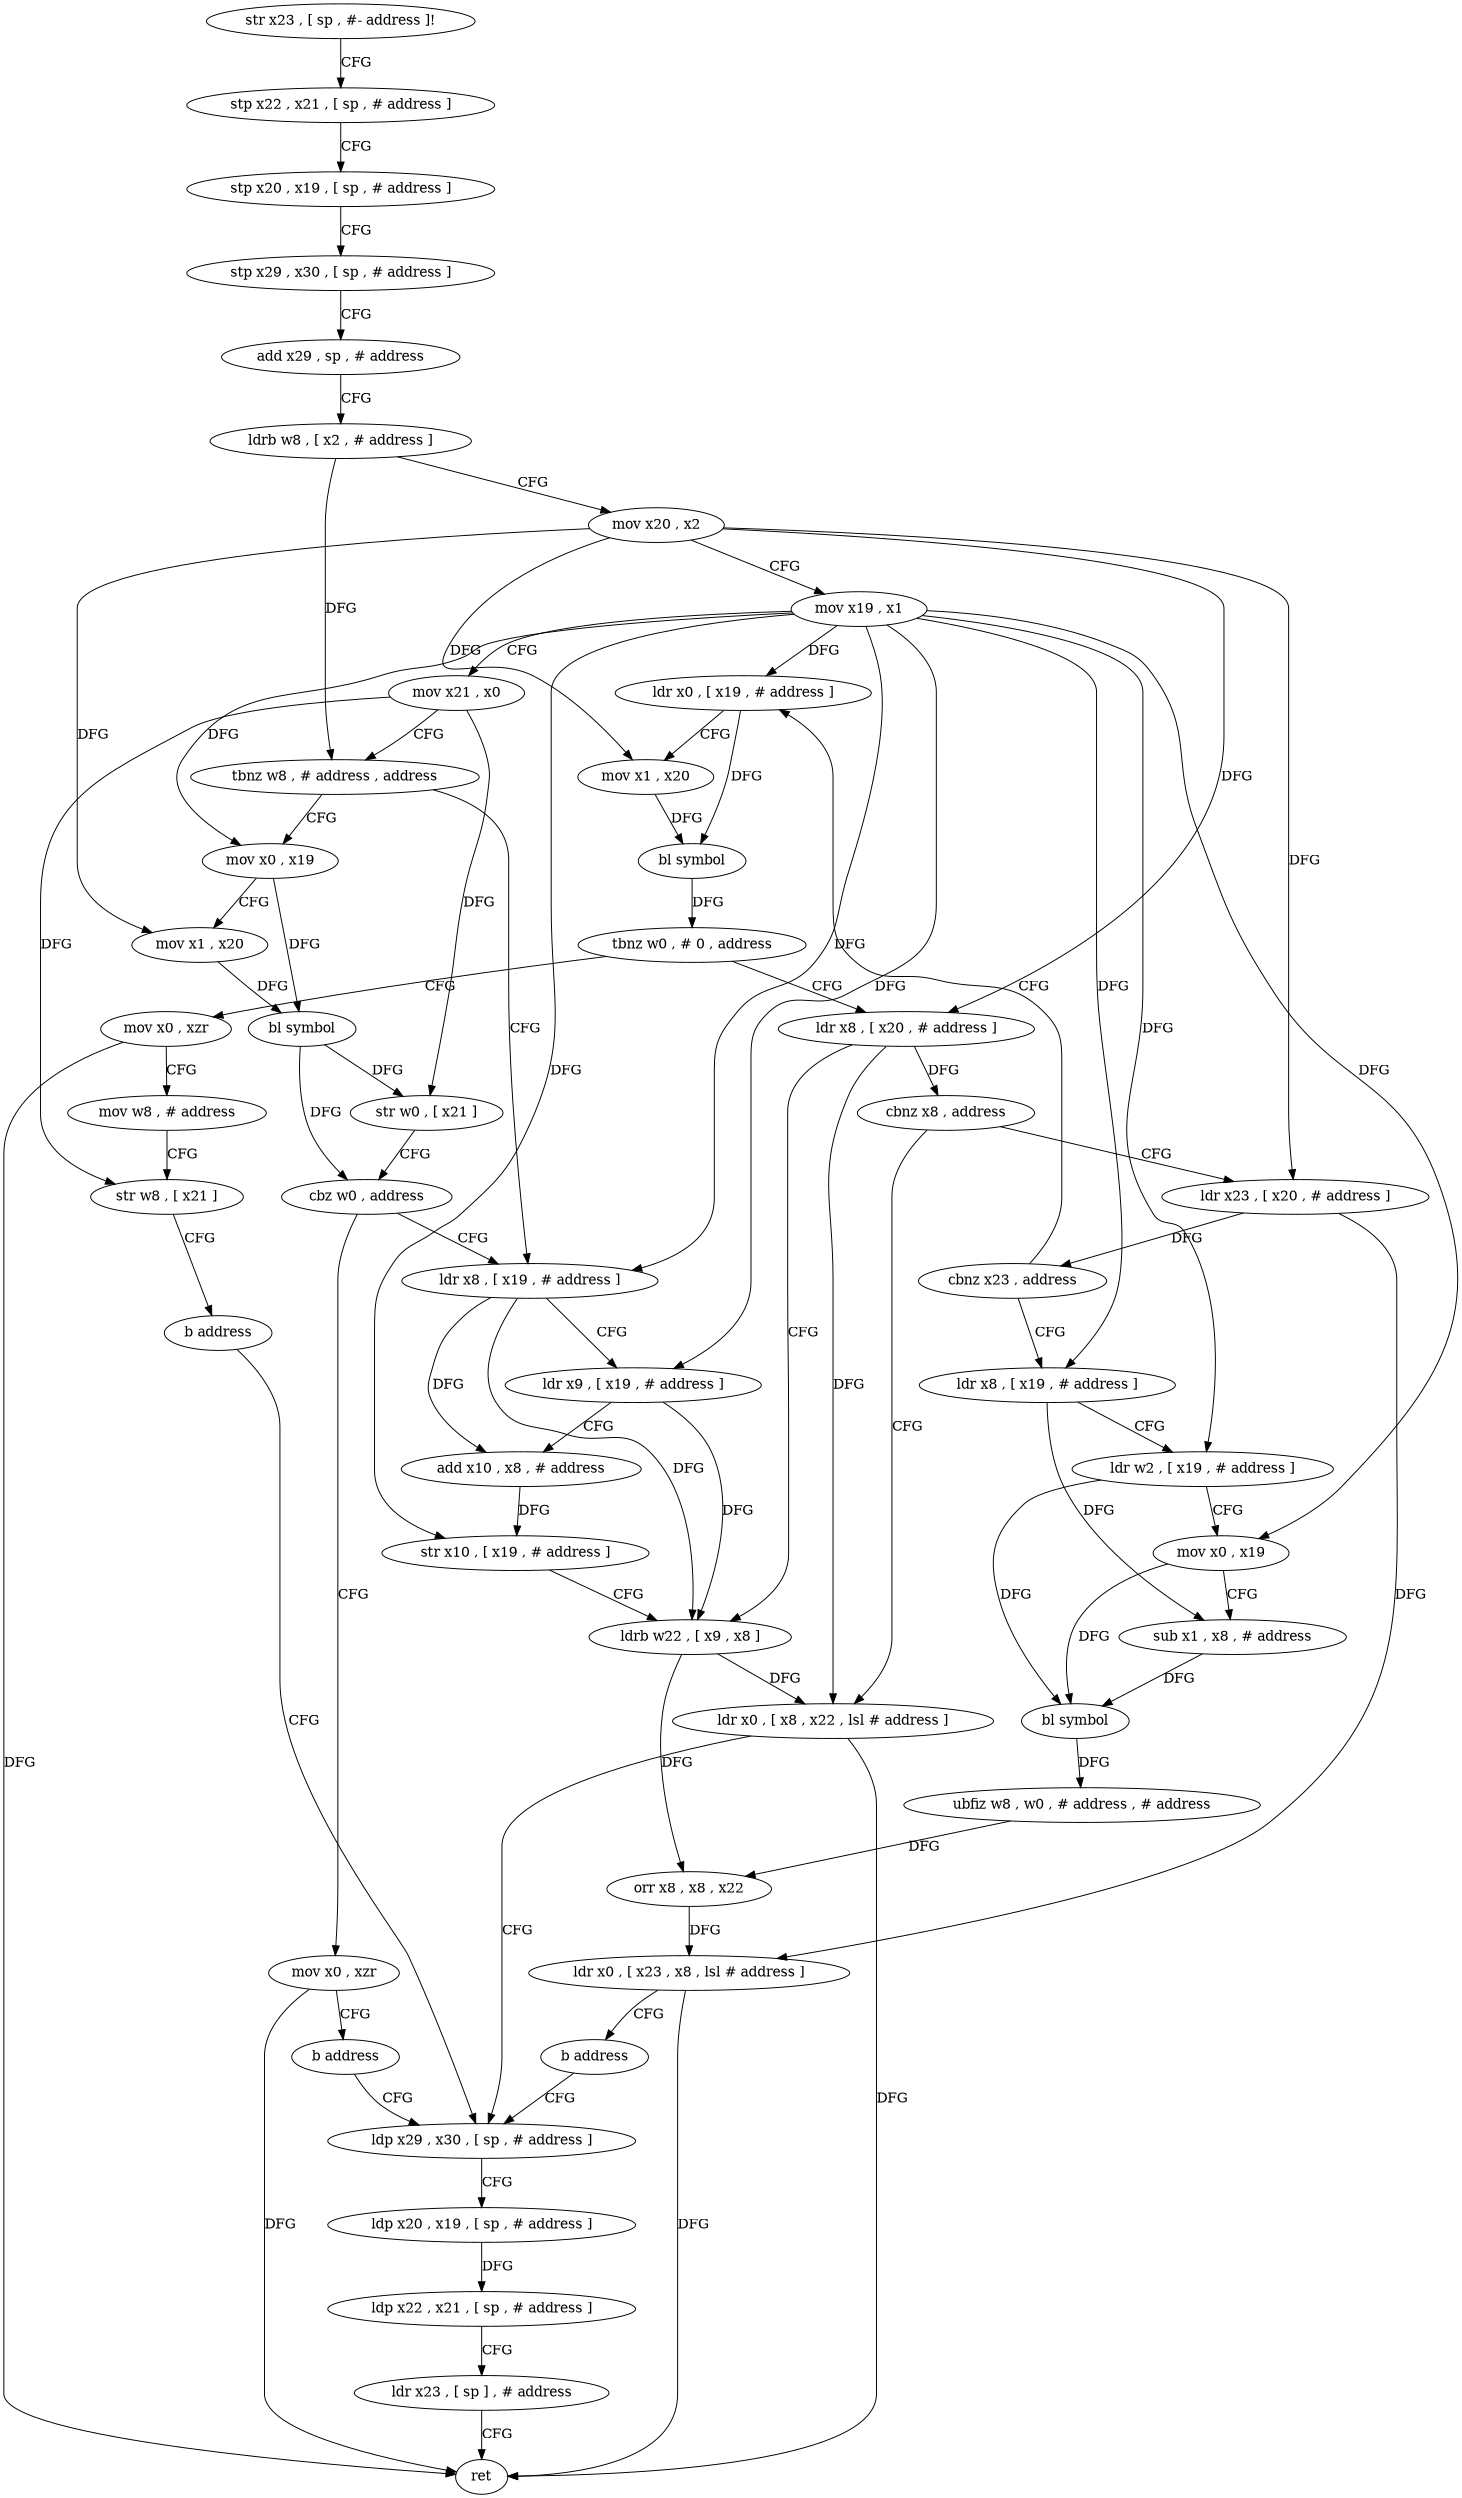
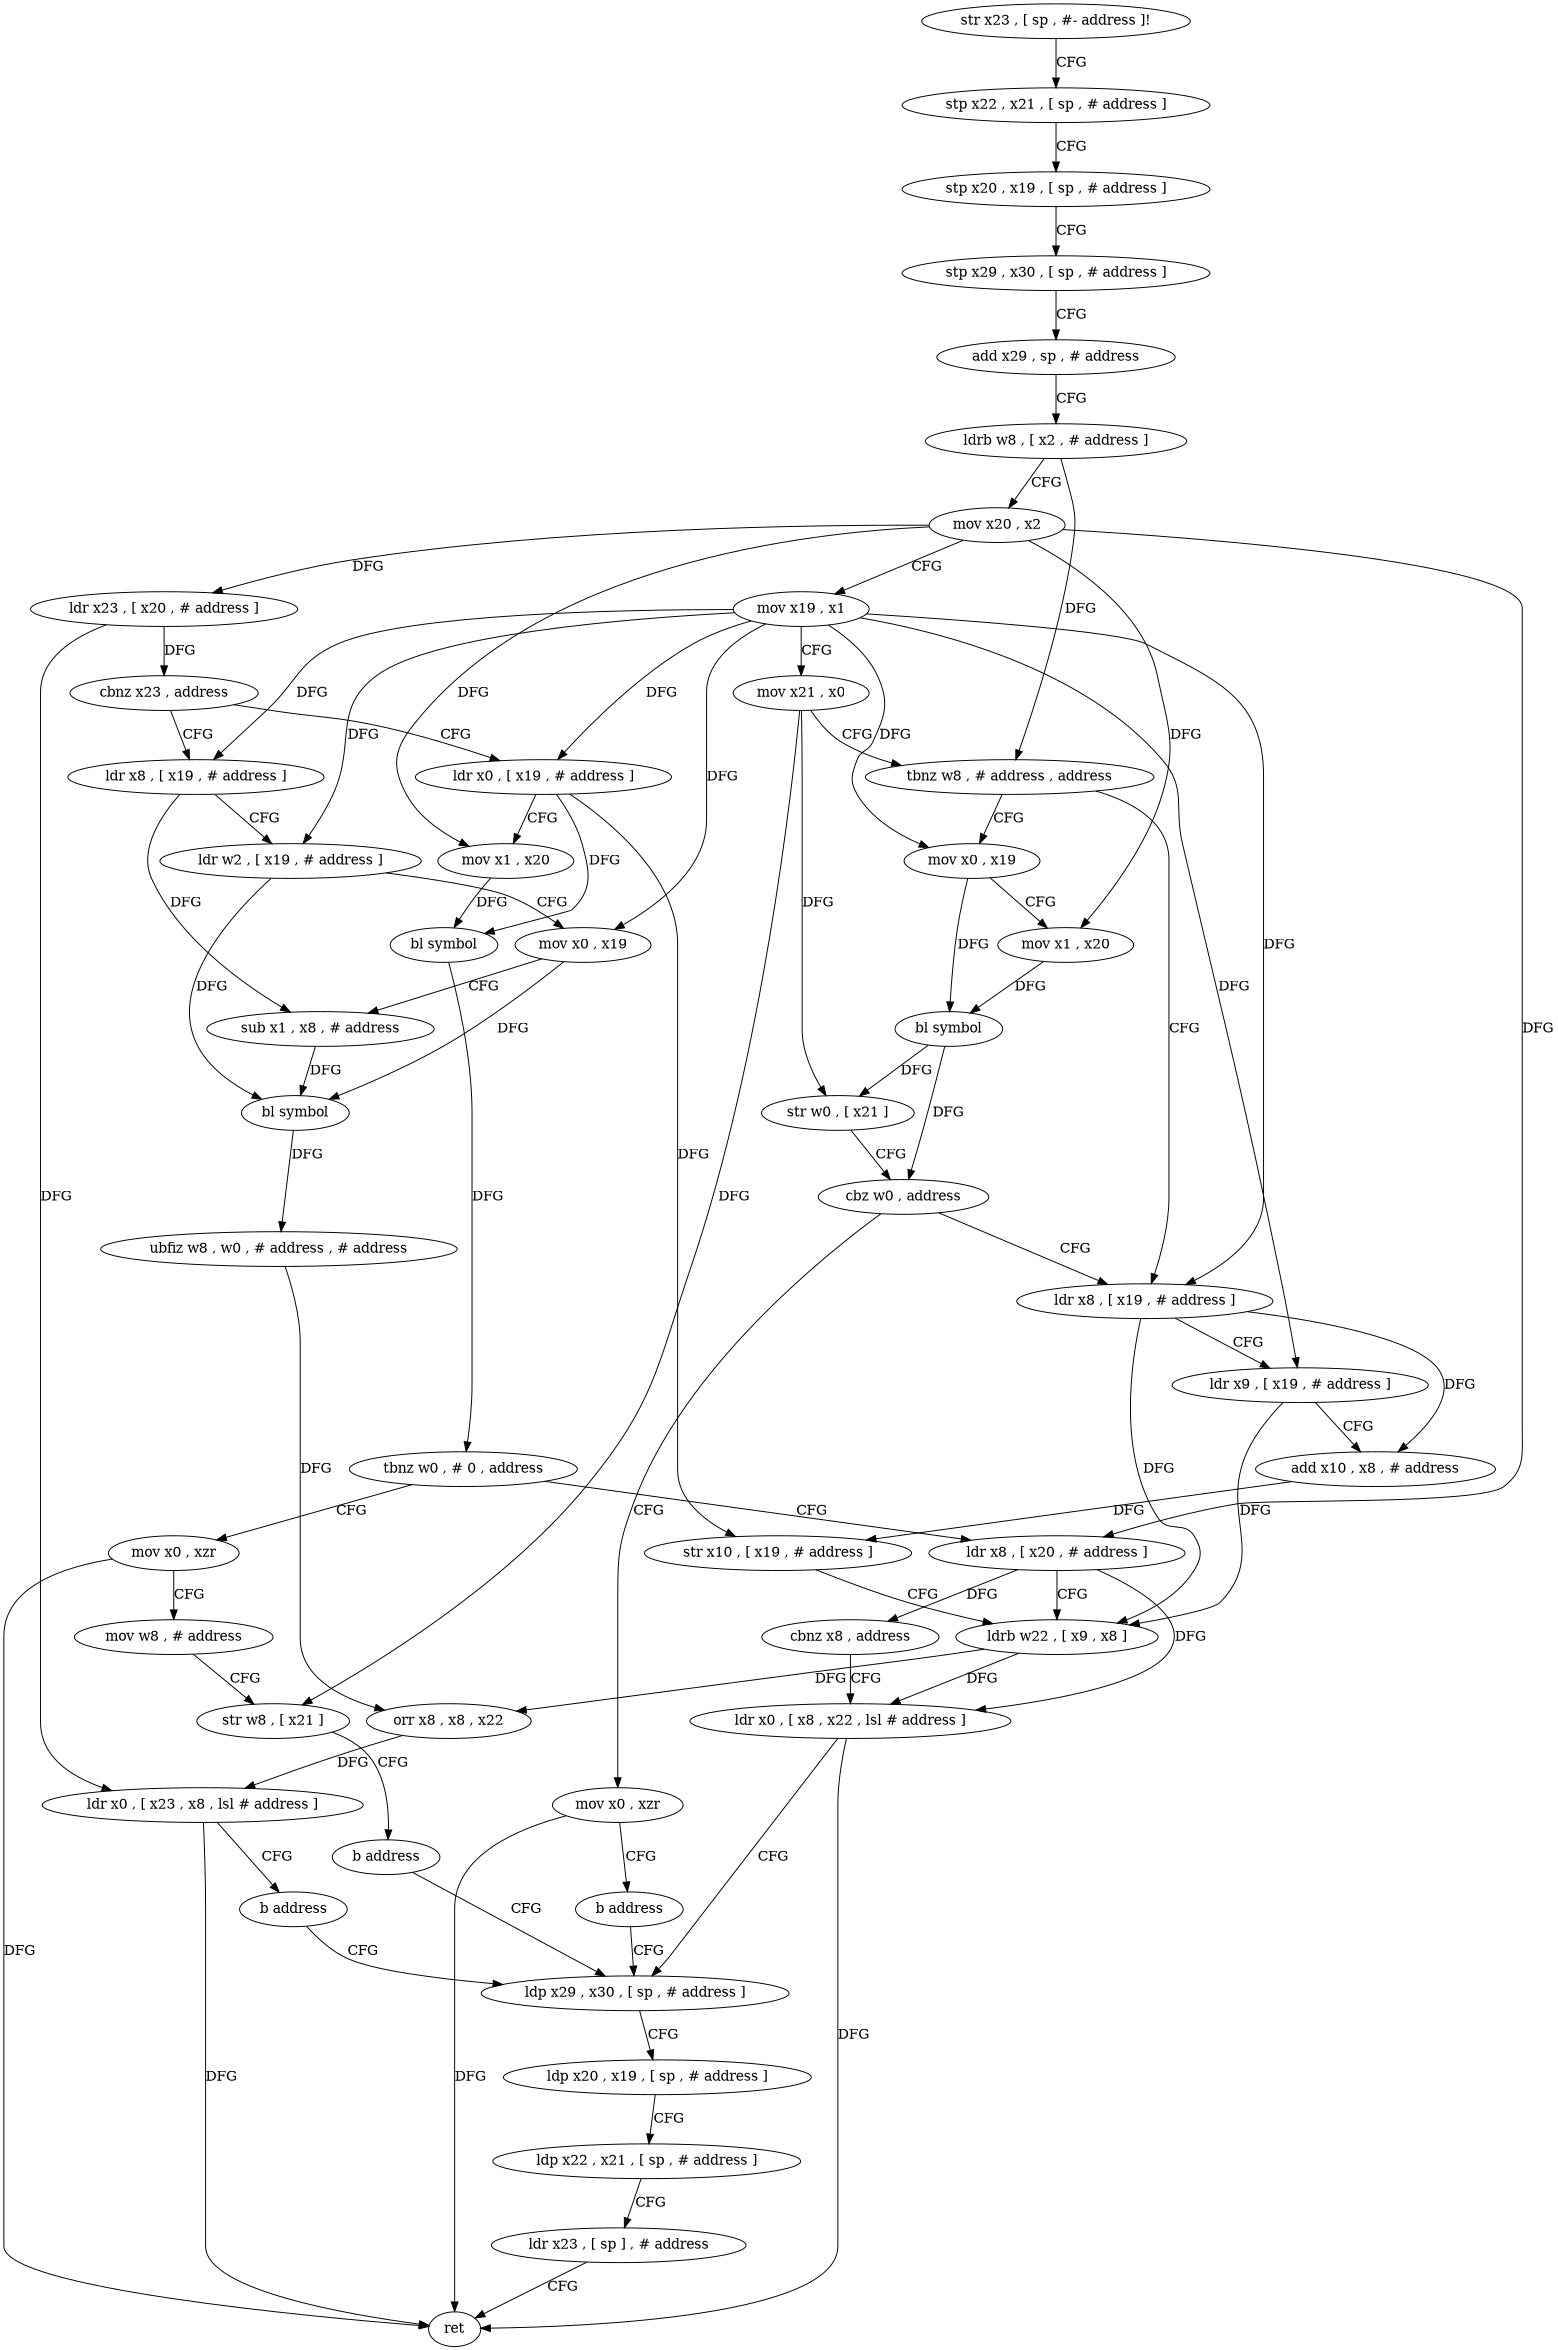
  digraph {
    n1 [label="str x23 , [ sp , #- address ]!"]
    n2 [label="stp x22 , x21 , [ sp , # address ]"]
    n3 [label="stp x20 , x19 , [ sp , # address ]"]
    n4 [label="stp x29 , x30 , [ sp , # address ]"]
    n5 [label="add x29 , sp , # address"]
    n6 [label="ldrb w8 , [ x2 , # address ]"]
    n7 [label="mov x20 , x2"]
    n8 [label="tbnz w8 , # address , address"]
    n9 [label="mov x19 , x1"]
    n10 [label="mov x1 , x20"]
    n11 [label="ldr x8 , [ x20 , # address ]"]
    n12 [label="ldr x23 , [ x20 , # address ]"]
    n13 [label="mov x1 , x20"]
    n14 [label="mov x0 , x19"]
    n15 [label="ldr x8 , [ x19 , # address ]"]
    n16 [label="mov x21 , x0"]
    n17 [label="ldr x9 , [ x19 , # address ]"]
    n18 [label="str x10 , [ x19 , # address ]"]
    n19 [label="ldr x8 , [ x19 , # address ]"]
    n20 [label="ldr x0 , [ x19 , # address ]"]
    n21 [label="ldr w2 , [ x19 , # address ]"]
    n22 [label="mov x0 , x19"]
    n23 [label="bl symbol"]
    n24 [label="ldrb w22 , [ x9 , x8 ]"]
    n25 [label="ldr x0 , [ x8 , x22 , lsl # address ]"]
    n26 [label="cbnz x8 , address"]
    n27 [label="cbnz x23 , address"]
    n28 [label="ldr x0 , [ x23 , x8 , lsl # address ]"]
    n29 [label="bl symbol"]
    n30 [label="str w0 , [ x21 ]"]
    n31 [label="str w8 , [ x21 ]"]
    n32 [label="add x10 , x8 , # address"]
    n33 [label="sub x1 , x8 , # address"]
    n34 [label="bl symbol"]
    n35 [label="cbz w0 , address"]
    n36 [label="b address"]
    n37 [label="orr x8 , x8 , x22"]
    n38 [label="mov x0 , xzr"]
    n39 [label="b address"]
    n40 [label=ret]
    n41 [label="ldp x29 , x30 , [ sp , # address ]"]
    n42 [label="ldp x20 , x19 , [ sp , # address ]"]
    n43 [label="ldp x22 , x21 , [ sp , # address ]"]
    n44 [label="b address"]
    n45 [label="tbnz w0 , # 0 , address"]
    n46 [label="ldr x23 , [ sp ] , # address"]
    n47 [label="ubfiz w8 , w0 , # address , # address"]
    n48 [label="mov x0 , xzr"]
    n49 [label="mov w8 , # address"]
    n1 -> n2 [label=CFG]
    n2 -> n3 [label=CFG]
    n3 -> n4 [label=CFG]
    n4 -> n5 [label=CFG]
    n5 -> n6 [label=CFG]
    n6 -> n7 [label=CFG]
    n6 -> n8 [label=DFG]
    n7 -> n9 [label=CFG]
    n7 -> n10 [label=DFG]
    n7 -> n11 [label=DFG]
    n7 -> n12 [label=DFG]
    n7 -> n13 [label=DFG]
    n8 -> n14 [label=CFG]
    n8 -> n15 [label=CFG]
    n9 -> n14 [label=DFG]
    n9 -> n15 [label=DFG]
    n9 -> n16 [label=CFG]
    n9 -> n17 [label=DFG]
-   n9 -> n18 [label=DFG]
+   n20 -> n18 [label=DFG]
    n9 -> n19 [label=DFG]
    n9 -> n20 [label=DFG]
    n9 -> n21 [label=DFG]
    n9 -> n22 [label=DFG]
    n10 -> n23 [label=DFG]
    n11 -> n24 [label=CFG]
    n11 -> n25 [label=DFG]
    n11 -> n26 [label=DFG]
    n12 -> n27 [label=DFG]
    n12 -> n28 [label=DFG]
    n13 -> n29 [label=DFG]
    n14 -> n10 [label=CFG]
    n14 -> n23 [label=DFG]
    n15 -> n17 [label=CFG]
    n15 -> n24 [label=DFG]
    n15 -> n32 [label=DFG]
    n16 -> n8 [label=CFG]
    n16 -> n30 [label=DFG]
    n16 -> n31 [label=DFG]
    n17 -> n24 [label=DFG]
    n17 -> n32 [label=CFG]
    n18 -> n24 [label=CFG]
    n19 -> n21 [label=CFG]
    n19 -> n33 [label=DFG]
    n20 -> n13 [label=CFG]
    n20 -> n29 [label=DFG]
    n21 -> n22 [label=CFG]
    n21 -> n34 [label=DFG]
    n22 -> n33 [label=CFG]
    n22 -> n34 [label=DFG]
    n23 -> n30 [label=DFG]
    n23 -> n35 [label=DFG]
    n24 -> n25 [label=DFG]
    n24 -> n37 [label=DFG]
    n25 -> n40 [label=DFG]
    n25 -> n41 [label=CFG]
-   n26 -> n12 [label=CFG]
    n26 -> n25 [label=CFG]
    n27 -> n19 [label=CFG]
    n27 -> n20 [label=CFG]
    n28 -> n40 [label=DFG]
    n28 -> n44 [label=CFG]
    n29 -> n45 [label=DFG]
    n30 -> n35 [label=CFG]
    n31 -> n36 [label=CFG]
    n32 -> n18 [label=DFG]
    n33 -> n34 [label=DFG]
    n34 -> n47 [label=DFG]
    n35 -> n15 [label=CFG]
    n35 -> n38 [label=CFG]
    n36 -> n41 [label=CFG]
    n37 -> n28 [label=DFG]
    n38 -> n39 [label=CFG]
    n38 -> n40 [label=DFG]
    n39 -> n41 [label=CFG]
    n41 -> n42 [label=CFG]
-   n42 -> n43 [label=DFG]
+   n42 -> n43 [label=CFG]
    n43 -> n46 [label=CFG]
    n44 -> n41 [label=CFG]
    n45 -> n11 [label=CFG]
    n45 -> n48 [label=CFG]
    n46 -> n40 [label=CFG]
    n47 -> n37 [label=DFG]
    n48 -> n40 [label=DFG]
    n48 -> n49 [label=CFG]
    n49 -> n31 [label=CFG]
  }
